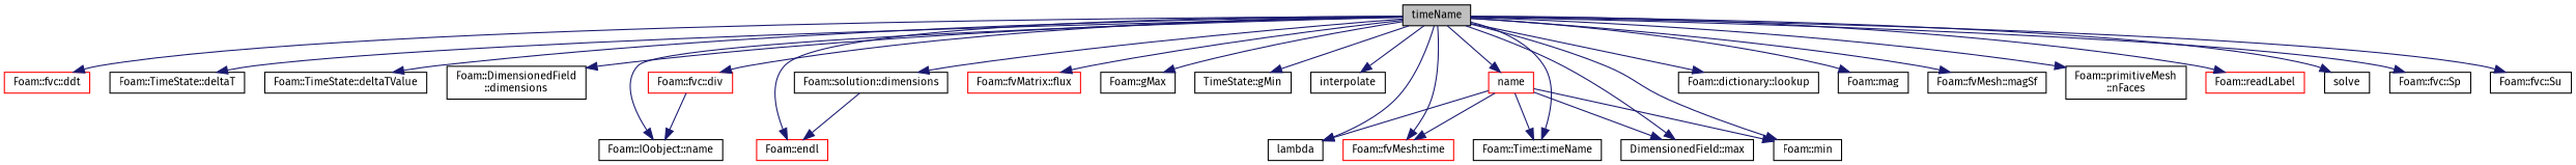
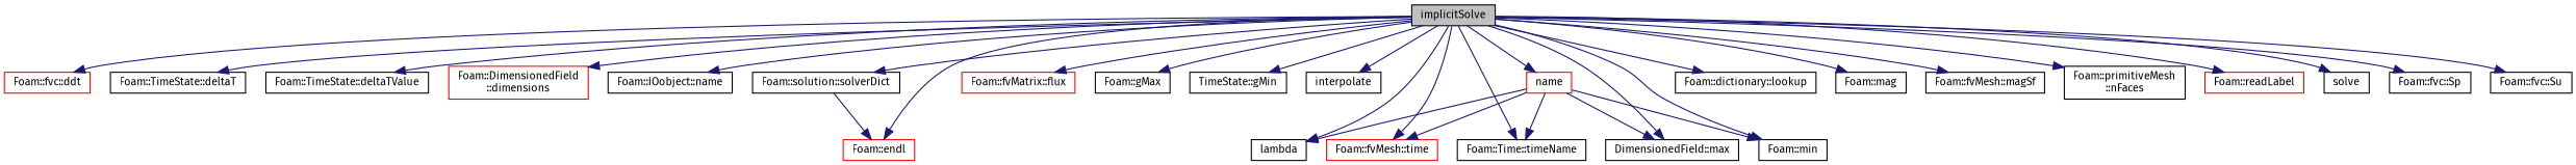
  digraph {
    fontname="Fira Sans"
    rankdir=TB
    node [color=black fontname="Fira Sans" fontsize=10 shape=record]
    edge [color=midnightblue fontname="Fira Sans" fontsize=10 labelfontname=FreeSans labelfontsize=10 style=solid]
-   n1 [fillcolor=grey75 fontcolor=black height=0.2 label=timeName style=filled width=0.4]
+   n1 [fillcolor=grey75 fontcolor=black height=0.2 label=implicitSolve style=filled width=0.4]
    n2 [color=red height=0.2 label="Foam::fvc::ddt" width=0.4]
    n3 [height=0.2 label="Foam::TimeState::deltaT" width=0.4]
    n4 [height=0.2 label="Foam::TimeState::deltaTValue" width=0.4]
-   n5 [height=0.2 label="Foam::DimensionedField\l::dimensions" width=0.4]
-   n6 [color=red height=0.2 label="Foam::fvc::div" width=0.4]
+   n5 [color=red height=0.2 label="Foam::DimensionedField\l::dimensions" width=0.4]
    n7 [height=0.2 label="Foam::IOobject::name" width=0.4]
    n8 [color=red height=0.2 label="Foam::endl" width=0.4]
    n9 [color=red height=0.2 label="Foam::fvMatrix::flux" width=0.4]
    n10 [height=0.2 label="Foam::gMax" width=0.4]
    n11 [height=0.2 label="TimeState::gMin" width=0.4]
    n12 [height=0.2 label=interpolate width=0.4]
    n13 [height=0.2 label=lambda width=0.4]
    n14 [color=red height=0.2 label=name width=0.4]
    n15 [color=red height=0.2 label="Foam::fvMesh::time" width=0.4]
    n16 [height=0.2 label="Foam::Time::timeName" width=0.4]
    n17 [height=0.2 label="DimensionedField::max" width=0.4]
    n18 [height=0.2 label="Foam::min" width=0.4]
    n19 [height=0.2 label="Foam::dictionary::lookup" width=0.4]
    n20 [height=0.2 label="Foam::mag" width=0.4]
    n21 [height=0.2 label="Foam::fvMesh::magSf" width=0.4]
    n22 [height=0.2 label="Foam::primitiveMesh\l::nFaces" width=0.4]
    n23 [color=red height=0.2 label="Foam::readLabel" width=0.4]
    n24 [height=0.2 label=solve width=0.4]
-   n25 [height=0.2 label="Foam::solution::dimensions" width=0.4]
+   n25 [height=0.2 label="Foam::solution::solverDict" width=0.4]
    n26 [height=0.2 label="Foam::fvc::Sp" width=0.4]
    n27 [height=0.2 label="Foam::fvc::Su" width=0.4]
    n1 -> n2
    n1 -> n3
    n1 -> n4
    n1 -> n5
-   n1 -> n6
    n1 -> n7
    n1 -> n8
    n1 -> n9
    n1 -> n10
    n1 -> n11
    n1 -> n12
    n1 -> n13
    n1 -> n14
    n1 -> n15
    n1 -> n16
    n1 -> n17
    n1 -> n18
    n1 -> n19
    n1 -> n20
    n1 -> n21
    n1 -> n22
    n1 -> n23
    n1 -> n24
    n1 -> n25
    n1 -> n26
    n1 -> n27
-   n6 -> n7
    n14 -> n13
    n14 -> n15
    n14 -> n16
    n14 -> n17
    n14 -> n18
    n25 -> n8
  }
